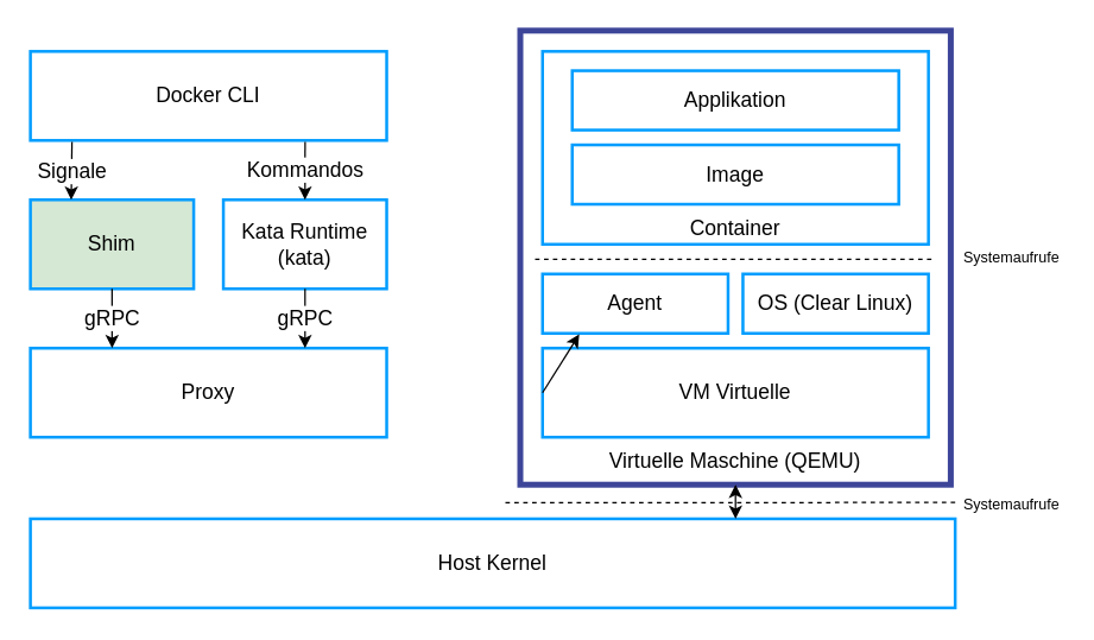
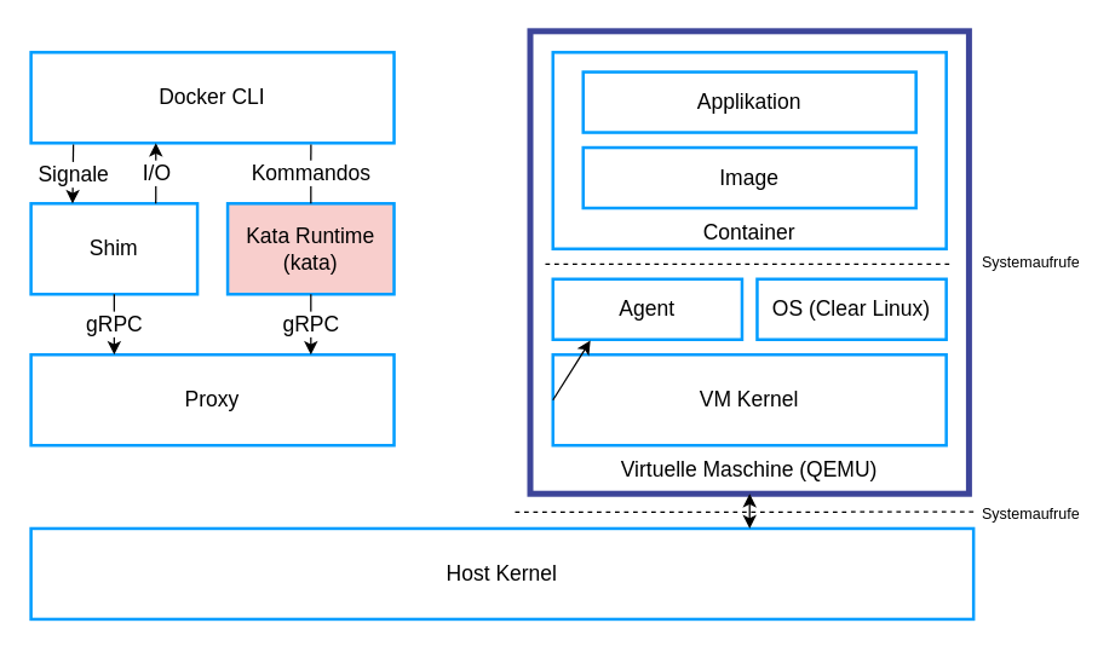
  <mxCell id="0" />
  <mxCell id="1" parent="0" />
  <mxCell id="2" value="Virtuelle Maschine (QEMU)" style="rounded=0;whiteSpace=wrap;html=1;strokeColor=#3D4599;strokeWidth=4;fillColor=none;fontSize=14;align=center;verticalAlign=bottom;spacingBottom=5;" parent="1" vertex="1"><mxGeometry x="350" y="20" width="290" height="306" as="geometry" /></mxCell>
  <mxCell id="3" value="Container" style="rounded=0;whiteSpace=wrap;html=1;strokeColor=#009DFF;fontSize=14;strokeWidth=2;verticalAlign=bottom;fillColor=none;" parent="1" vertex="1"><mxGeometry x="365" y="34" width="260" height="130" as="geometry" /></mxCell>
  <mxCell id="4" value="Docker CLI" style="rounded=0;whiteSpace=wrap;html=1;strokeColor=#009DFF;fontSize=14;strokeWidth=2;" parent="1" vertex="1"><mxGeometry x="20" y="34" width="240" height="60" as="geometry" /></mxCell>
  <mxCell id="5" value="Proxy" style="rounded=0;whiteSpace=wrap;html=1;strokeColor=#009DFF;fontSize=14;strokeWidth=2;" parent="1" vertex="1"><mxGeometry x="20" y="234" width="240" height="60" as="geometry" /></mxCell>
- <mxCell id="6" value="Shim" style="rounded=0;whiteSpace=wrap;html=1;strokeColor=#009DFF;fontSize=14;strokeWidth=2;fillColor=#d5e8d4;" parent="1" vertex="1"><mxGeometry x="20" y="134" width="110" height="60" as="geometry" /></mxCell>
- <mxCell id="7" value="Kata Runtime (kata)" style="rounded=0;whiteSpace=wrap;html=1;strokeColor=#009DFF;fontSize=14;strokeWidth=2;" parent="1" vertex="1"><mxGeometry x="150" y="134" width="110" height="60" as="geometry" /></mxCell>
- <mxCell id="8" value="Kommandos" style="endArrow=classic;html=1;fontSize=14;entryX=0.5;entryY=0;entryDx=0;entryDy=0;exitX=0.771;exitY=1.017;exitDx=0;exitDy=0;exitPerimeter=0;" parent="1" source="4" target="7" edge="1"><mxGeometry width="50" height="50" relative="1" as="geometry"><mxPoint x="200" y="94" as="sourcePoint" /><mxPoint x="30" y="394" as="targetPoint" /></mxGeometry></mxCell>
+ <mxCell id="6" value="Shim" style="rounded=0;whiteSpace=wrap;html=1;strokeColor=#009DFF;fontSize=14;strokeWidth=2;" parent="1" vertex="1"><mxGeometry x="20" y="134" width="110" height="60" as="geometry" /></mxCell>
+ <mxCell id="7" value="Kata Runtime (kata)" style="rounded=0;whiteSpace=wrap;html=1;strokeColor=#009DFF;fontSize=14;strokeWidth=2;fillColor=#f8cecc;" parent="1" vertex="1"><mxGeometry x="150" y="134" width="110" height="60" as="geometry" /></mxCell>
+ <mxCell id="8" value="Kommandos" style="endArrow=none;html=1;fontSize=14;entryX=0.5;entryY=0;entryDx=0;entryDy=0;exitX=0.771;exitY=1.017;exitDx=0;exitDy=0;exitPerimeter=0;" parent="1" source="4" target="7" edge="1"><mxGeometry width="50" height="50" relative="1" as="geometry"><mxPoint x="200" y="94" as="sourcePoint" /><mxPoint x="30" y="394" as="targetPoint" /></mxGeometry></mxCell>
  <mxCell id="9" value="gRPC" style="endArrow=classic;html=1;fontSize=14;exitX=0.5;exitY=1;exitDx=0;exitDy=0;" parent="1" source="6" edge="1"><mxGeometry width="50" height="50" relative="1" as="geometry"><mxPoint x="-10" y="424" as="sourcePoint" /><mxPoint x="75" y="234" as="targetPoint" /></mxGeometry></mxCell>
  <mxCell id="10" value="gRPC" style="endArrow=classic;html=1;fontSize=14;exitX=0.5;exitY=1;exitDx=0;exitDy=0;" parent="1" source="7" edge="1"><mxGeometry width="50" height="50" relative="1" as="geometry"><mxPoint x="210" y="224" as="sourcePoint" /><mxPoint x="205" y="234" as="targetPoint" /></mxGeometry></mxCell>
  <mxCell id="11" value="Host Kernel" style="rounded=0;whiteSpace=wrap;html=1;strokeColor=#009DFF;fontSize=14;strokeWidth=2;" parent="1" vertex="1"><mxGeometry x="20" y="349" width="623" height="60" as="geometry" /></mxCell>
- <mxCell id="12" value="VM Virtuelle" style="rounded=0;whiteSpace=wrap;html=1;strokeColor=#009DFF;fontSize=14;strokeWidth=2;" parent="1" vertex="1"><mxGeometry x="365" y="234" width="260" height="60" as="geometry" /></mxCell>
+ <mxCell id="12" value="VM Kernel" style="rounded=0;whiteSpace=wrap;html=1;strokeColor=#009DFF;fontSize=14;strokeWidth=2;" parent="1" vertex="1"><mxGeometry x="365" y="234" width="260" height="60" as="geometry" /></mxCell>
  <mxCell id="13" value="OS (Clear Linux)" style="rounded=0;whiteSpace=wrap;html=1;strokeColor=#009DFF;fontSize=14;strokeWidth=2;" parent="1" vertex="1"><mxGeometry x="500" y="184" width="125" height="40" as="geometry" /></mxCell>
  <mxCell id="14" value="Agent" style="rounded=0;whiteSpace=wrap;html=1;strokeColor=#009DFF;fontSize=14;strokeWidth=2;" parent="1" vertex="1"><mxGeometry x="365" y="184" width="125" height="40" as="geometry" /></mxCell>
  <mxCell id="15" value="Image" style="rounded=0;whiteSpace=wrap;html=1;strokeColor=#009DFF;fontSize=14;strokeWidth=2;" parent="1" vertex="1"><mxGeometry x="385" y="97" width="220" height="40" as="geometry" /></mxCell>
  <mxCell id="16" value="Applikation" style="rounded=0;whiteSpace=wrap;html=1;strokeColor=#009DFF;fontSize=14;strokeWidth=2;" parent="1" vertex="1"><mxGeometry x="385" y="47" width="220" height="40" as="geometry" /></mxCell>
  <mxCell id="17" value="" style="endArrow=classic;html=1;fontSize=14;entryX=0.198;entryY=1.017;entryDx=0;entryDy=0;entryPerimeter=0;exitX=0;exitY=0.5;exitDx=0;exitDy=0;" parent="1" source="12" target="14" edge="1"><mxGeometry width="50" height="50" relative="1" as="geometry"><mxPoint x="360" y="264" as="sourcePoint" /><mxPoint x="400" y="174" as="targetPoint" /></mxGeometry></mxCell>
  <mxCell id="18" value="" style="endArrow=none;dashed=1;html=1;fontSize=10;entryX=0;entryY=0.5;entryDx=0;entryDy=0;" parent="1" edge="1"><mxGeometry width="50" height="50" relative="1" as="geometry"><mxPoint x="340" y="338.12" as="sourcePoint" /><mxPoint x="644.89" y="338" as="targetPoint" /></mxGeometry></mxCell>
  <mxCell id="19" value="&lt;font style=&quot;font-size: 10px&quot;&gt;Systemaufrufe&lt;/font&gt;" style="text;html=1;strokeColor=none;fillColor=none;align=left;verticalAlign=middle;whiteSpace=wrap;rounded=0;labelBackgroundColor=#ffffff;fontSize=10;spacingLeft=2;" parent="1" vertex="1"><mxGeometry x="645" y="329" width="70" height="20" as="geometry" /></mxCell>
  <mxCell id="20" value="" style="endArrow=classic;startArrow=classic;html=1;fontSize=10;entryX=0.5;entryY=1;entryDx=0;entryDy=0;" parent="1" target="2" edge="1"><mxGeometry width="50" height="50" relative="1" as="geometry"><mxPoint x="495" y="349" as="sourcePoint" /><mxPoint x="40" y="494" as="targetPoint" /></mxGeometry></mxCell>
  <mxCell id="21" value="" style="endArrow=none;dashed=1;html=1;fontSize=10;" parent="1" edge="1"><mxGeometry width="50" height="50" relative="1" as="geometry"><mxPoint x="360" y="174.12" as="sourcePoint" /><mxPoint x="630" y="174" as="targetPoint" /></mxGeometry></mxCell>
  <mxCell id="22" value="&lt;font style=&quot;font-size: 10px&quot;&gt;Systemaufrufe&lt;/font&gt;" style="text;html=1;strokeColor=none;fillColor=none;align=left;verticalAlign=middle;whiteSpace=wrap;rounded=0;labelBackgroundColor=#ffffff;fontSize=10;spacingLeft=2;" parent="1" vertex="1"><mxGeometry x="645" y="163" width="70" height="20" as="geometry" /></mxCell>
+ <mxCell id="23" value="I/O" style="endArrow=classic;html=1;fontSize=14;exitX=0.75;exitY=0;exitDx=0;exitDy=0;entryX=0.344;entryY=1;entryDx=0;entryDy=0;entryPerimeter=0;" parent="1" source="6" target="4" edge="1"><mxGeometry width="50" height="50" relative="1" as="geometry"><mxPoint x="-10" y="364" as="sourcePoint" /><mxPoint x="80" y="94" as="targetPoint" /></mxGeometry></mxCell>
  <mxCell id="24" value="Signale" style="endArrow=classic;html=1;fontSize=14;entryX=0.25;entryY=0;entryDx=0;entryDy=0;" parent="1" target="6" edge="1"><mxGeometry width="50" height="50" relative="1" as="geometry"><mxPoint x="48" y="95" as="sourcePoint" /><mxPoint x="47.5" y="134" as="targetPoint" /></mxGeometry></mxCell>
